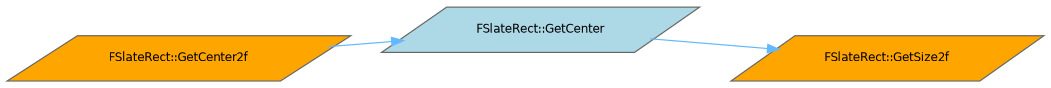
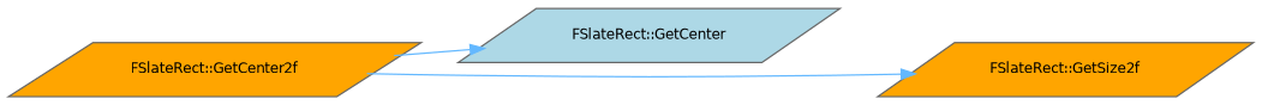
  digraph {
    rankdir=LR
    node [color=grey40 fillcolor=orange fontname=Helvetica fontsize=10 shape=parallelogram style=filled]
    edge [color=steelblue1 fontname=Helvetica fontsize=10 labelfontname=Helvetica labelfontsize=10 style=solid]
    n1 [color=gray40 fillcolor=lightblue fontcolor=black height=0.2 label="FSlateRect::GetCenter" width=0.4]
    n2 [height=0.2 label="FSlateRect::GetCenter2f" width=0.4]
    n3 [height=0.2 label="FSlateRect::GetSize2f" width=0.4]
    n2 -> n1
-   n1 -> n3
+   n2 -> n3
  }
